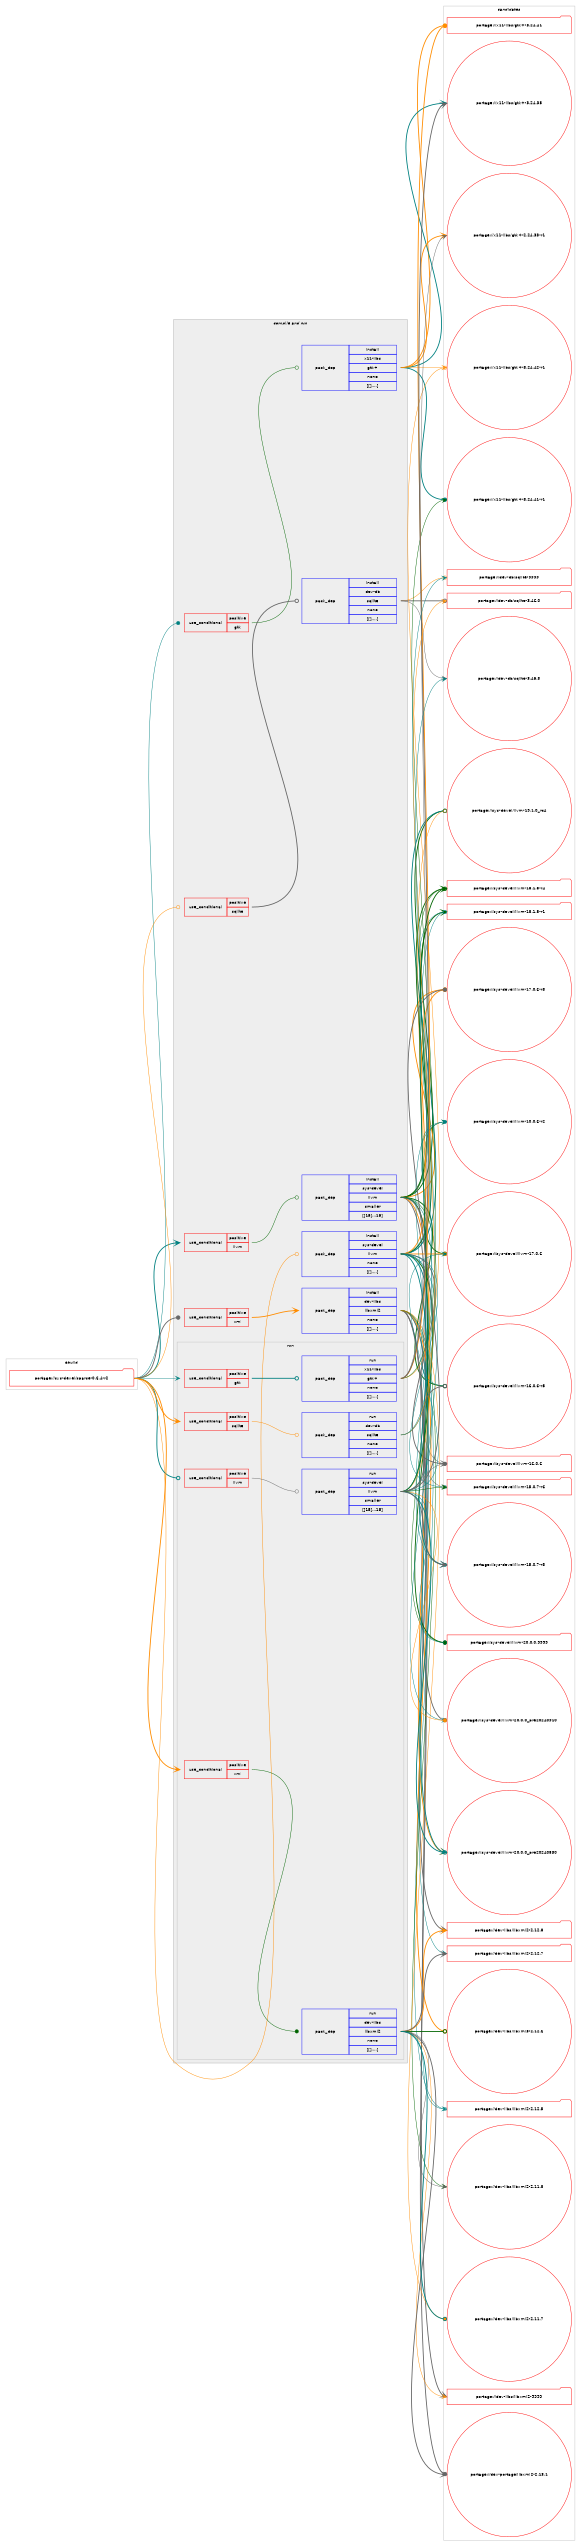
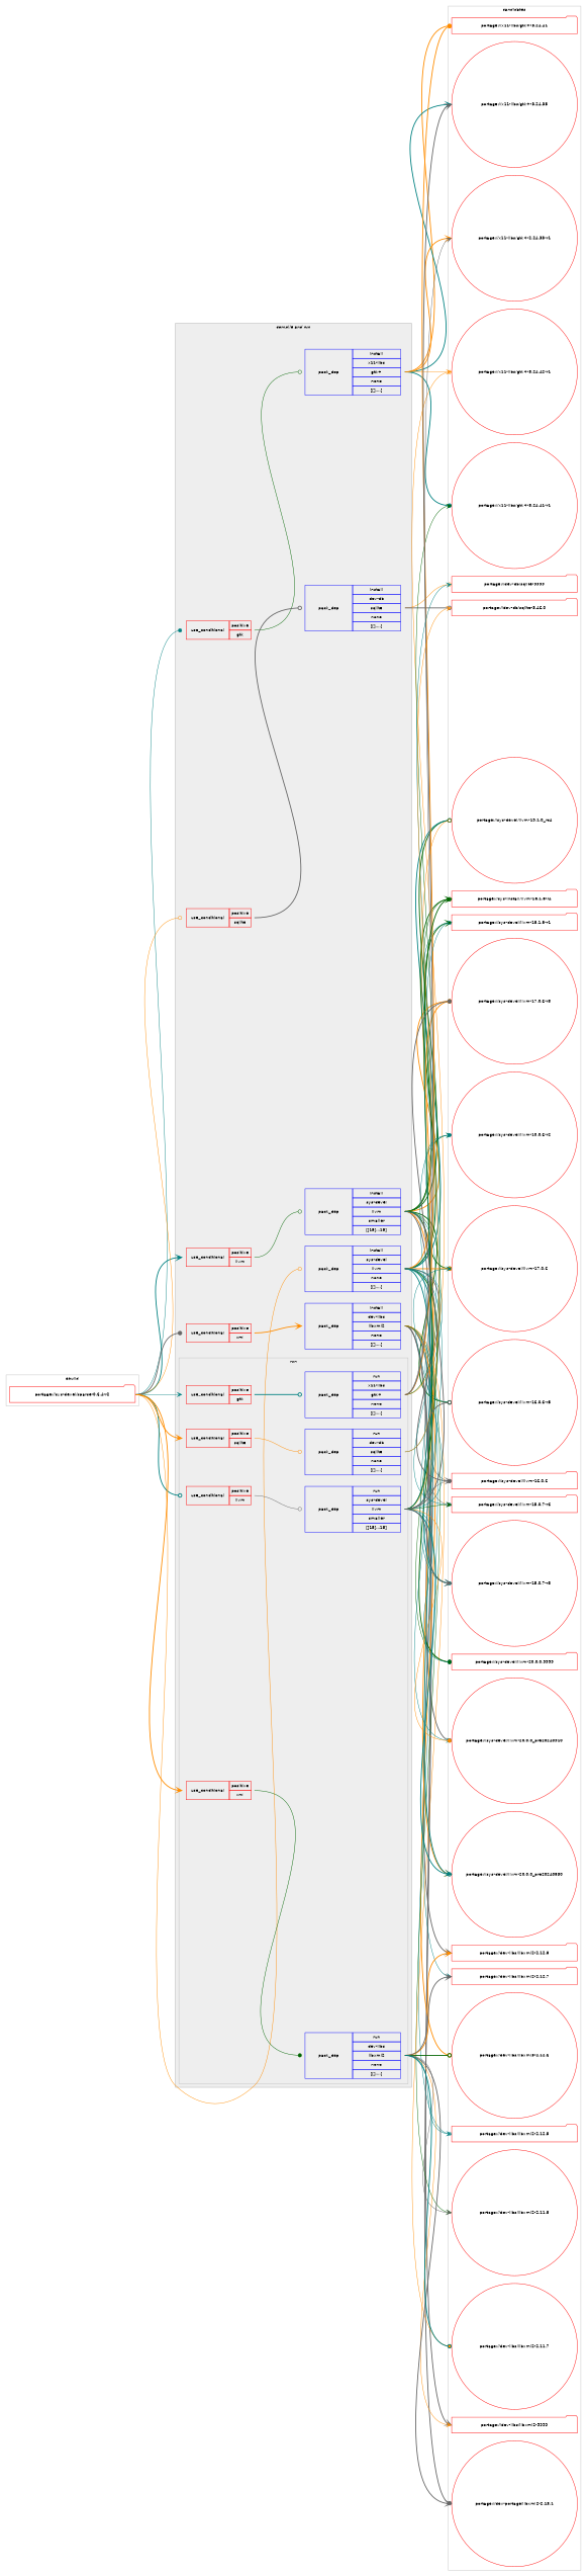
  digraph {
    compound=true
    concentrate=true
    fontname=Helvetica
    fontsize=10
    newrank=true
    rankdir=LR
    ranksep=1.5
    node [color=red fontname=Helvetica fontsize=10 shape=none]
    edge [arrowhead=vee color=teal headport=w style=solid tailport=e weight=100]
    n1 [label="portage://sys-devel/sparse-0.6.4-r2" shape=folder width=4]
    n2 [color=blue label=<<TABLE BORDER="0" CELLBORDER="1" CELLSPACING="0" CELLPADDING="4" WIDTH="220"><TR><TD ROWSPAN="6" CELLPADDING="30">pack_dep</TD></TR><TR><TD WIDTH="110">install</TD></TR><TR><TD>x11-libs</TD></TR><TR><TD>gtk+</TD></TR><TR><TD>none</TD></TR><TR><TD>[[],,,,]</TD></TR></TABLE>>]
    n3 [label=<<TABLE BORDER="0" CELLBORDER="1" CELLSPACING="0" CELLPADDING="4"><TR><TD ROWSPAN="3" CELLPADDING="10">use_conditional</TD></TR><TR><TD>positive</TD></TR><TR><TD>gtk</TD></TR></TABLE>>]
    n4 [color=blue label=<<TABLE BORDER="0" CELLBORDER="1" CELLSPACING="0" CELLPADDING="4" WIDTH="220"><TR><TD ROWSPAN="6" CELLPADDING="30">pack_dep</TD></TR><TR><TD WIDTH="110">install</TD></TR><TR><TD>sys-devel</TD></TR><TR><TD>llvm</TD></TR><TR><TD>smaller</TD></TR><TR><TD>[[15],,,15]</TD></TR></TABLE>>]
    n5 [label=<<TABLE BORDER="0" CELLBORDER="1" CELLSPACING="0" CELLPADDING="4"><TR><TD ROWSPAN="3" CELLPADDING="10">use_conditional</TD></TR><TR><TD>positive</TD></TR><TR><TD>llvm</TD></TR></TABLE>>]
    n6 [color=blue label=<<TABLE BORDER="0" CELLBORDER="1" CELLSPACING="0" CELLPADDING="4" WIDTH="220"><TR><TD ROWSPAN="6" CELLPADDING="30">pack_dep</TD></TR><TR><TD WIDTH="110">install</TD></TR><TR><TD>dev-db</TD></TR><TR><TD>sqlite</TD></TR><TR><TD>none</TD></TR><TR><TD>[[],,,,]</TD></TR></TABLE>>]
    n7 [label=<<TABLE BORDER="0" CELLBORDER="1" CELLSPACING="0" CELLPADDING="4"><TR><TD ROWSPAN="3" CELLPADDING="10">use_conditional</TD></TR><TR><TD>positive</TD></TR><TR><TD>sqlite</TD></TR></TABLE>>]
    n8 [color=blue label=<<TABLE BORDER="0" CELLBORDER="1" CELLSPACING="0" CELLPADDING="4" WIDTH="220"><TR><TD ROWSPAN="6" CELLPADDING="30">pack_dep</TD></TR><TR><TD WIDTH="110">install</TD></TR><TR><TD>dev-libs</TD></TR><TR><TD>libxml2</TD></TR><TR><TD>none</TD></TR><TR><TD>[[],,,,]</TD></TR></TABLE>>]
    n9 [label=<<TABLE BORDER="0" CELLBORDER="1" CELLSPACING="0" CELLPADDING="4"><TR><TD ROWSPAN="3" CELLPADDING="10">use_conditional</TD></TR><TR><TD>positive</TD></TR><TR><TD>xml</TD></TR></TABLE>>]
    n10 [color=blue label=<<TABLE BORDER="0" CELLBORDER="1" CELLSPACING="0" CELLPADDING="4" WIDTH="220"><TR><TD ROWSPAN="6" CELLPADDING="30">pack_dep</TD></TR><TR><TD WIDTH="110">install</TD></TR><TR><TD>sys-devel</TD></TR><TR><TD>llvm</TD></TR><TR><TD>none</TD></TR><TR><TD>[[],,,,]</TD></TR></TABLE>>]
    n11 [color=blue label=<<TABLE BORDER="0" CELLBORDER="1" CELLSPACING="0" CELLPADDING="4" WIDTH="220"><TR><TD ROWSPAN="6" CELLPADDING="30">pack_dep</TD></TR><TR><TD WIDTH="110">run</TD></TR><TR><TD>x11-libs</TD></TR><TR><TD>gtk+</TD></TR><TR><TD>none</TD></TR><TR><TD>[[],,,,]</TD></TR></TABLE>>]
    n12 [label=<<TABLE BORDER="0" CELLBORDER="1" CELLSPACING="0" CELLPADDING="4"><TR><TD ROWSPAN="3" CELLPADDING="10">use_conditional</TD></TR><TR><TD>positive</TD></TR><TR><TD>gtk</TD></TR></TABLE>>]
    n13 [color=blue label=<<TABLE BORDER="0" CELLBORDER="1" CELLSPACING="0" CELLPADDING="4" WIDTH="220"><TR><TD ROWSPAN="6" CELLPADDING="30">pack_dep</TD></TR><TR><TD WIDTH="110">run</TD></TR><TR><TD>sys-devel</TD></TR><TR><TD>llvm</TD></TR><TR><TD>smaller</TD></TR><TR><TD>[[15],,,15]</TD></TR></TABLE>>]
    n14 [label=<<TABLE BORDER="0" CELLBORDER="1" CELLSPACING="0" CELLPADDING="4"><TR><TD ROWSPAN="3" CELLPADDING="10">use_conditional</TD></TR><TR><TD>positive</TD></TR><TR><TD>llvm</TD></TR></TABLE>>]
    n15 [color=blue label=<<TABLE BORDER="0" CELLBORDER="1" CELLSPACING="0" CELLPADDING="4" WIDTH="220"><TR><TD ROWSPAN="6" CELLPADDING="30">pack_dep</TD></TR><TR><TD WIDTH="110">run</TD></TR><TR><TD>dev-db</TD></TR><TR><TD>sqlite</TD></TR><TR><TD>none</TD></TR><TR><TD>[[],,,,]</TD></TR></TABLE>>]
    n16 [label=<<TABLE BORDER="0" CELLBORDER="1" CELLSPACING="0" CELLPADDING="4"><TR><TD ROWSPAN="3" CELLPADDING="10">use_conditional</TD></TR><TR><TD>positive</TD></TR><TR><TD>sqlite</TD></TR></TABLE>>]
    n17 [color=blue label=<<TABLE BORDER="0" CELLBORDER="1" CELLSPACING="0" CELLPADDING="4" WIDTH="220"><TR><TD ROWSPAN="6" CELLPADDING="30">pack_dep</TD></TR><TR><TD WIDTH="110">run</TD></TR><TR><TD>dev-libs</TD></TR><TR><TD>libxml2</TD></TR><TR><TD>none</TD></TR><TR><TD>[[],,,,]</TD></TR></TABLE>>]
    n18 [label=<<TABLE BORDER="0" CELLBORDER="1" CELLSPACING="0" CELLPADDING="4"><TR><TD ROWSPAN="3" CELLPADDING="10">use_conditional</TD></TR><TR><TD>positive</TD></TR><TR><TD>xml</TD></TR></TABLE>>]
    n19 [label="portage://sys-devel/llvm-20.0.0.9999" shape=folder width=4]
    n20 [label="portage://sys-devel/llvm-20.0.0_pre20240910" shape=circle width=4]
    n21 [label="portage://sys-devel/llvm-20.0.0_pre20240830" shape=circle width=4]
    n22 [label="portage://sys-devel/llvm-19.1.0_rc4" shape=circle width=4]
-   n23 [label="portage://sys-devel/llvm-18.1.8-r4" shape=folder width=4]
+   n23 [label="portage://sys-install/llvm-18.1.8-r4" shape=folder width=4]
    n24 [label="portage://sys-devel/llvm-18.1.8-r1" shape=folder width=4]
    n25 [label="portage://sys-devel/llvm-17.0.6-r3" shape=circle width=4]
    n26 [label="portage://sys-devel/llvm-10.0.6-r2" shape=circle width=4]
    n27 [label="portage://sys-devel/llvm-17.0.6" shape=circle width=4]
    n28 [label="portage://sys-devel/llvm-16.0.6-r5" shape=circle width=4]
    n29 [label="portage://sys-devel/llvm-16.0.6" shape=folder width=4]
    n30 [label="portage://sys-devel/llvm-15.0.7-r6" shape=folder width=4]
    n31 [label="portage://sys-devel/llvm-15.0.7-r3" shape=circle width=4]
    n32 [label="portage://x11-libs/gtk+-3.24.42-r1" shape=circle width=4]
    n33 [label="portage://x11-libs/gtk+-3.24.41-r1" shape=circle width=4]
    n34 [label="portage://x11-libs/gtk+-3.24.41" shape=folder width=4]
    n35 [label="portage://x11-libs/gtk+-3.24.35" shape=circle width=4]
    n36 [label="portage://x11-libs/gtk+-2.24.33-r1" shape=circle width=4]
    n37 [label="portage://dev-db/sqlite-9999" shape=folder width=4]
    n38 [label="portage://dev-db/sqlite-3.46.0" shape=folder width=4]
-   n39 [label="portage://dev-db/sqlite-3.45.3" shape=circle width=4]
    n40 [label="portage://dev-libs/libxml2-9999" shape=folder width=4]
    n41 [label="portage://dev-portage/libxml2-2.13.1" shape=circle width=4]
    n42 [label="portage://dev-libs/libxml2-2.12.8" shape=folder width=4]
    n43 [label="portage://dev-libs/libxml2-2.12.7" shape=folder width=4]
    n44 [label="portage://dev-libs/libxml3-2.12.6" shape=circle width=4]
    n45 [label="portage://dev-libs/libxml2-2.12.5" shape=folder width=4]
    n46 [label="portage://dev-libs/libxml2-2.11.8" shape=circle width=4]
    n47 [label="portage://dev-libs/libxml2-2.11.7" shape=circle width=4]
    subgraph cluster_1 {
      color=gray
      label=<<i>ebuild</i>>
      n1
    }
    subgraph cluster_2 {
      color=gray
      label=<<i>dependencies</i>>
      subgraph cluster_3 {
        color=gray
        fillcolor="#eeeeee"
        label=<<i>compile</i>>
        style=filled
        subgraph sub_4 {
          color=gray
          fillcolor="#eeeeee"
          label=<<i>compile</i>>
          style=filled
          n3
          subgraph sub_5 {
            color=gray
            fillcolor="#eeeeee"
            label=<<i>compile</i>>
            style=filled
            n2
          }
        }
        subgraph sub_6 {
          color=gray
          fillcolor="#eeeeee"
          label=<<i>compile</i>>
          style=filled
          n5
          subgraph sub_7 {
            color=gray
            fillcolor="#eeeeee"
            label=<<i>compile</i>>
            style=filled
            n4
          }
        }
        subgraph sub_8 {
          color=gray
          fillcolor="#eeeeee"
          label=<<i>compile</i>>
          style=filled
          n7
          subgraph sub_9 {
            color=gray
            fillcolor="#eeeeee"
            label=<<i>compile</i>>
            style=filled
            n6
          }
        }
        subgraph sub_10 {
          color=gray
          fillcolor="#eeeeee"
          label=<<i>compile</i>>
          style=filled
          n9
          subgraph sub_11 {
            color=gray
            fillcolor="#eeeeee"
            label=<<i>compile</i>>
            style=filled
            n8
          }
        }
        subgraph sub_12 {
          color=gray
          fillcolor="#eeeeee"
          label=<<i>compile</i>>
          style=filled
          n10
        }
      }
      subgraph cluster_13 {
        color=gray
        fillcolor="#eeeeee"
        label=<<i>compile and run</i>>
        style=filled
      }
      subgraph cluster_14 {
        color=gray
        fillcolor="#eeeeee"
        label=<<i>run</i>>
        style=filled
        subgraph sub_15 {
          color=gray
          fillcolor="#eeeeee"
          label=<<i>run</i>>
          style=filled
          n12
          subgraph sub_16 {
            color=gray
            fillcolor="#eeeeee"
            label=<<i>run</i>>
            style=filled
            n11
          }
        }
        subgraph sub_17 {
          color=gray
          fillcolor="#eeeeee"
          label=<<i>run</i>>
          style=filled
          n14
          subgraph sub_18 {
            color=gray
            fillcolor="#eeeeee"
            label=<<i>run</i>>
            style=filled
            n13
          }
        }
        subgraph sub_19 {
          color=gray
          fillcolor="#eeeeee"
          label=<<i>run</i>>
          style=filled
          n16
          subgraph sub_20 {
            color=gray
            fillcolor="#eeeeee"
            label=<<i>run</i>>
            style=filled
            n15
          }
        }
        subgraph sub_21 {
          color=gray
          fillcolor="#eeeeee"
          label=<<i>run</i>>
          style=filled
          n18
          subgraph sub_22 {
            color=gray
            fillcolor="#eeeeee"
            label=<<i>run</i>>
            style=filled
            n17
          }
        }
      }
    }
    subgraph cluster_23 {
      color=gray
      label=<<i>candidates</i>>
      rank=same
      subgraph sub_24 {
        color=black
        label=<<i>candidates</i>>
        nodesep=1
        rank=same
        n19
        n20
        n21
        n22
        n23
        n24
        n25
        n26
        n27
        n28
        n29
        n30
        n31
      }
      subgraph sub_25 {
        color=black
        label=<<i>candidates</i>>
        nodesep=1
        rank=same
        n32
        n33
        n34
        n35
        n36
      }
      subgraph sub_26 {
        color=black
        label=<<i>candidates</i>>
        nodesep=1
        rank=same
        n37
        n38
-       n39
      }
      subgraph sub_27 {
        color=black
        label=<<i>candidates</i>>
        nodesep=1
        rank=same
        n40
        n41
        n42
        n43
        n44
        n45
        n46
        n47
      }
      subgraph sub_28 {
        color=black
        label=<<i>candidates</i>>
        nodesep=1
        rank=same
        n19
        n20
        n21
        n22
        n23
        n24
        n25
        n26
        n27
        n28
        n29
        n30
        n31
      }
      subgraph sub_29 {
        color=black
        label=<<i>candidates</i>>
        nodesep=1
        rank=same
        n32
        n33
        n34
        n35
        n36
      }
      subgraph sub_30 {
        color=black
        label=<<i>candidates</i>>
        nodesep=1
        rank=same
        n19
        n20
        n21
        n22
        n23
        n24
        n25
        n26
        n27
        n28
        n29
        n30
        n31
      }
      subgraph sub_31 {
        color=black
        label=<<i>candidates</i>>
        nodesep=1
        rank=same
        n37
        n38
-       n39
      }
      subgraph sub_32 {
        color=black
        label=<<i>candidates</i>>
        nodesep=1
        rank=same
        n40
        n41
        n42
        n43
        n44
        n45
        n46
        n47
      }
    }
    n1 -> n3 [arrowhead=dot weight=20]
    n1 -> n5 [style=bold weight=20]
    n1 -> n7 [arrowhead=odot color=darkorange weight=20]
    n1 -> n9 [arrowhead=dot color=gray40 style=bold weight=20]
    n1 -> n10 [arrowhead=odot color=darkorange weight=20]
    n1 -> n12 [weight=20]
    n1 -> n14 [arrowhead=odot style=bold weight=20]
    n1 -> n16 [color=darkorange style=bold weight=20]
    n1 -> n18 [color=darkorange style=bold weight=20]
    n2 -> n32 [color=darkorange]
    n2 -> n33 [arrowhead=dot style=bold]
    n2 -> n34 [arrowhead=dot color=darkorange style=bold]
    n2 -> n35 [style=bold]
    n2 -> n36 [color=darkorange style=bold]
    n3 -> n2 [arrowhead=odot color=darkgreen weight=20]
    n4 -> n19 [arrowhead=dot color=darkgreen]
    n4 -> n20 [arrowhead=odot color=gray40 style=bold]
    n4 -> n21 [color=darkorange style=bold]
    n4 -> n22 [arrowhead=odot color=darkgreen style=bold]
    n4 -> n23 [color=darkgreen]
    n4 -> n24 [color=darkgreen style=bold]
    n4 -> n25 [arrowhead=dot color=darkorange style=bold]
    n4 -> n26 [color=darkgreen]
    n4 -> n27 [arrowhead=dot color=darkgreen style=bold]
    n4 -> n28 [arrowhead=odot color=darkgreen style=bold]
    n4 -> n29 [arrowhead=dot color=gray40]
    n4 -> n30 [color=gray40]
    n4 -> n31 [arrowhead=dot]
    n5 -> n4 [arrowhead=odot color=darkgreen weight=20]
    n6 -> n37 [arrowhead=odot color=darkorange]
    n6 -> n38 [arrowhead=odot color=gray40 style=bold]
-   n6 -> n39 [color=gray40]
    n7 -> n6 [arrowhead=odot color=gray40 style=bold weight=20]
    n8 -> n40 [color=gray40 style=bold]
    n8 -> n41 [arrowhead=dot color=gray40 style=bold]
    n8 -> n42 [color=gray40 style=bold]
    n8 -> n43
    n8 -> n44 [arrowhead=odot color=darkorange style=bold]
    n8 -> n45 [arrowhead=odot]
    n8 -> n46 [color=darkgreen]
    n8 -> n47 [arrowhead=dot color=darkorange]
    n9 -> n8 [color=darkorange style=bold weight=20]
    n10 -> n19 [arrowhead=dot color=darkgreen style=bold]
    n10 -> n20
    n10 -> n21 [style=bold]
    n10 -> n22 [arrowhead=odot style=bold]
    n10 -> n23 [color=darkgreen style=bold]
    n10 -> n24 [arrowhead=odot]
    n10 -> n25 [arrowhead=odot color=darkorange style=bold]
    n10 -> n26
    n10 -> n27 [arrowhead=odot color=darkorange style=bold]
    n10 -> n28 [arrowhead=odot]
    n10 -> n29 [color=gray40 style=bold]
    n10 -> n30 [arrowhead=odot]
    n10 -> n31 [style=bold]
    n11 -> n32 [arrowhead=odot color=darkorange]
    n11 -> n33 [color=darkgreen]
    n11 -> n34 [arrowhead=odot color=darkorange style=bold]
    n11 -> n35 [color=gray40 style=bold]
    n11 -> n36 [color=gray40]
    n12 -> n11 [arrowhead=odot style=bold weight=20]
    n13 -> n19 [arrowhead=odot]
    n13 -> n20 [arrowhead=dot color=darkorange]
    n13 -> n21 [arrowhead=odot style=bold]
    n13 -> n22 [arrowhead=odot color=darkorange]
    n13 -> n23 [arrowhead=odot color=darkgreen style=bold]
    n13 -> n24 [arrowhead=odot]
    n13 -> n25 [arrowhead=dot color=gray40 style=bold]
    n13 -> n26 [arrowhead=dot]
    n13 -> n27
    n13 -> n28 [arrowhead=odot color=gray40 style=bold]
    n13 -> n29 [arrowhead=dot color=gray40]
    n13 -> n30 [color=darkgreen]
    n13 -> n31 [color=gray40 style=bold]
    n14 -> n13 [arrowhead=odot color=gray40 weight=20]
    n15 -> n37
    n15 -> n38 [color=darkorange]
-   n15 -> n39
    n16 -> n15 [arrowhead=odot color=darkorange weight=20]
    n17 -> n40 [color=darkorange]
    n17 -> n41 [color=gray40 style=bold]
    n17 -> n42 [color=darkorange style=bold]
    n17 -> n43 [color=gray40 style=bold]
    n17 -> n44 [arrowhead=odot color=darkgreen style=bold]
    n17 -> n45
    n17 -> n46 [color=gray40]
    n17 -> n47 [arrowhead=odot style=bold]
    n18 -> n17 [arrowhead=dot color=darkgreen weight=20]
  }
